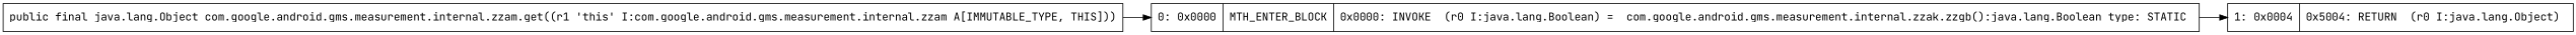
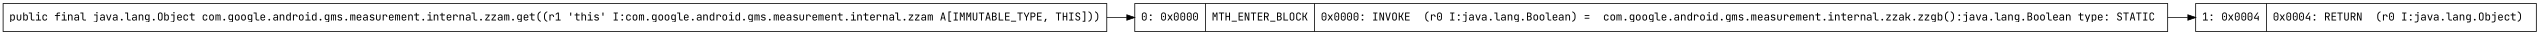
  digraph {
    rankdir=LR
    fontname="JetBrains Mono"
    node [shape=record fontname="JetBrains Mono"]
    edge [fontname="JetBrains Mono"]
    n1 [label="{0\:\ 0x0000|MTH_ENTER_BLOCK\l|0x0000: INVOKE  (r0 I:java.lang.Boolean) =  com.google.android.gms.measurement.internal.zzak.zzgb():java.lang.Boolean type: STATIC \l}"]
-   n2 [label="{1\:\ 0x0004|0x5004: RETURN  (r0 I:java.lang.Object) \l}"]
+   n2 [label="{1\:\ 0x0004|0x0004: RETURN  (r0 I:java.lang.Object) \l}"]
    n3 [label="{public final java.lang.Object com.google.android.gms.measurement.internal.zzam.get((r1 'this' I:com.google.android.gms.measurement.internal.zzam A[IMMUTABLE_TYPE, THIS])) }"]
    n1 -> n2
    n3 -> n1
  }
